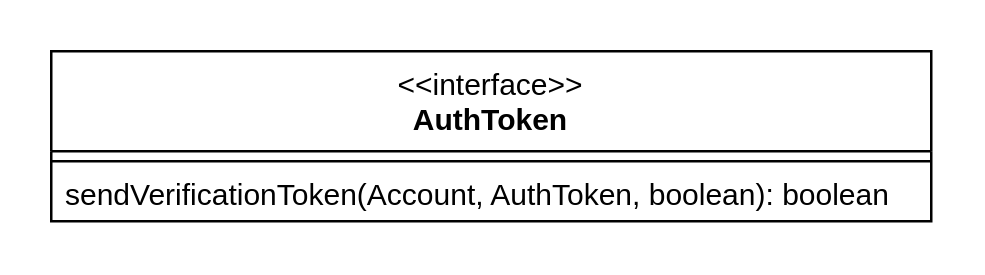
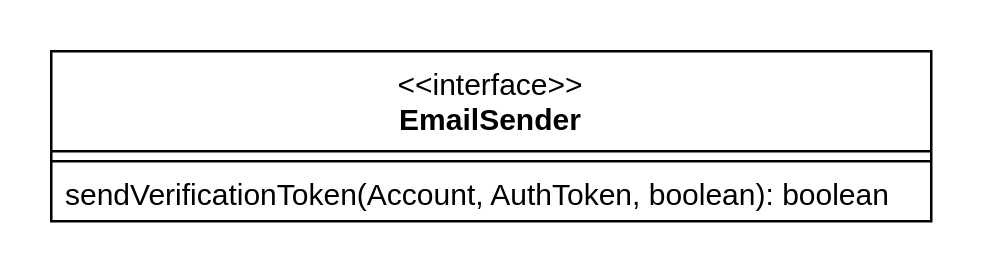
  <mxCell id="0" />
  <mxCell id="1" parent="0" />
- <mxCell id="2" value="&lt;div&gt;&amp;lt;&amp;lt;interface&amp;gt;&amp;gt;&lt;/div&gt;&lt;div&gt;&lt;b&gt;AuthToken&lt;/b&gt;&lt;/div&gt;&lt;div&gt;&lt;br&gt;&lt;/div&gt;" style="swimlane;fontStyle=0;align=center;verticalAlign=top;childLayout=stackLayout;horizontal=1;startSize=40;horizontalStack=0;resizeParent=1;resizeParentMax=0;resizeLast=0;collapsible=0;marginBottom=0;html=1;whiteSpace=wrap;" vertex="1" parent="1"><mxGeometry x="20" y="20" width="352" height="68" as="geometry" /></mxCell>
+ <mxCell id="2" value="&lt;div&gt;&amp;lt;&amp;lt;interface&amp;gt;&amp;gt;&lt;/div&gt;&lt;div&gt;&lt;b&gt;EmailSender&lt;/b&gt;&lt;/div&gt;&lt;div&gt;&lt;br&gt;&lt;/div&gt;" style="swimlane;fontStyle=0;align=center;verticalAlign=top;childLayout=stackLayout;horizontal=1;startSize=40;horizontalStack=0;resizeParent=1;resizeParentMax=0;resizeLast=0;collapsible=0;marginBottom=0;html=1;whiteSpace=wrap;" vertex="1" parent="1"><mxGeometry x="20" y="20" width="352" height="68" as="geometry" /></mxCell>
  <mxCell id="3" value="" style="line;strokeWidth=1;fillColor=none;align=left;verticalAlign=middle;spacingTop=-1;spacingLeft=3;spacingRight=3;rotatable=0;labelPosition=right;points=[];portConstraint=eastwest;" vertex="1" parent="2"><mxGeometry y="40" width="352" height="8" as="geometry" /></mxCell>
  <mxCell id="4" value="sendVerificationToken(Account, AuthToken, boolean): boolean" style="text;html=1;strokeColor=none;fillColor=none;align=left;verticalAlign=middle;spacingLeft=4;spacingRight=4;overflow=hidden;rotatable=0;points=[[0,0.5],[1,0.5]];portConstraint=eastwest;whiteSpace=wrap;" vertex="1" parent="2"><mxGeometry y="48" width="352" height="20" as="geometry" /></mxCell>
